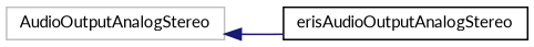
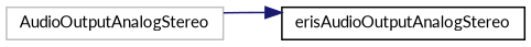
  digraph {
    rankdir=LR
    fontname=Lato
    node [fillcolor=white fontname=Lato fontsize=10 shape=record style=filled]
    n1 [color=grey75 height=0.2 label=AudioOutputAnalogStereo width=0.4]
    n2 [color=black height=0.2 label=erisAudioOutputAnalogStereo width=0.4]
-   n1 -> n2 [color=midnightblue dir=back fontname=Lato fontsize=10 labelfontname=Helvetica labelfontsize=10 style=solid]
+   n2 -> n1 [color=midnightblue dir=back fontname=Lato fontsize=10 labelfontname=Helvetica labelfontsize=10 style=solid]
  }
